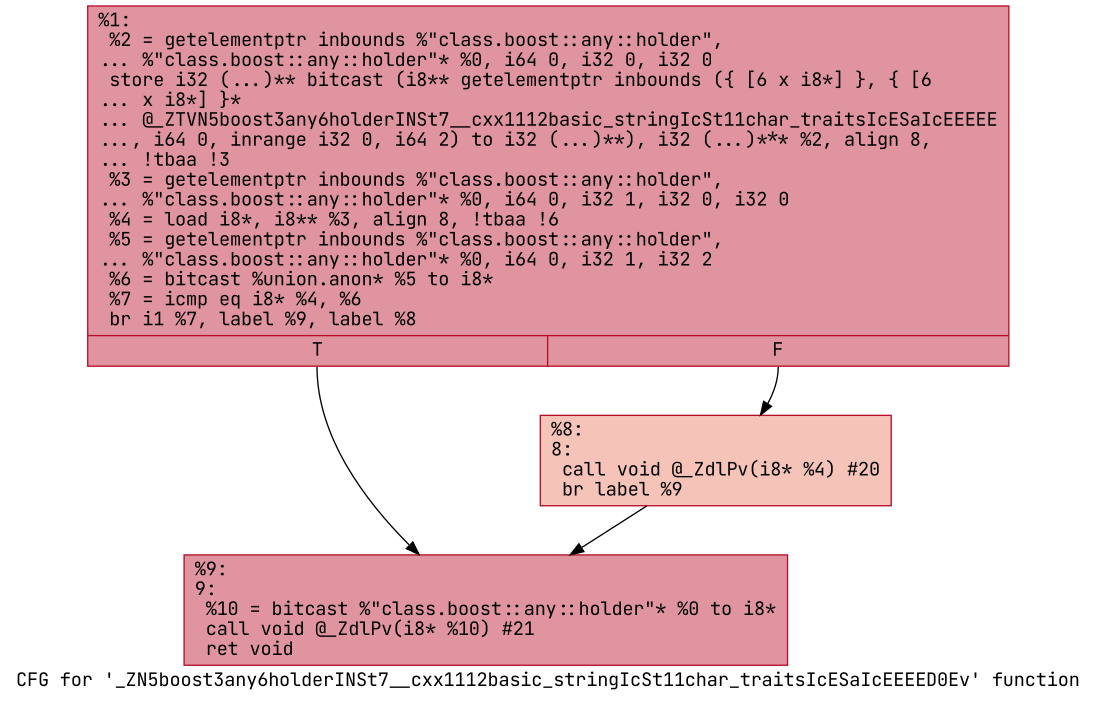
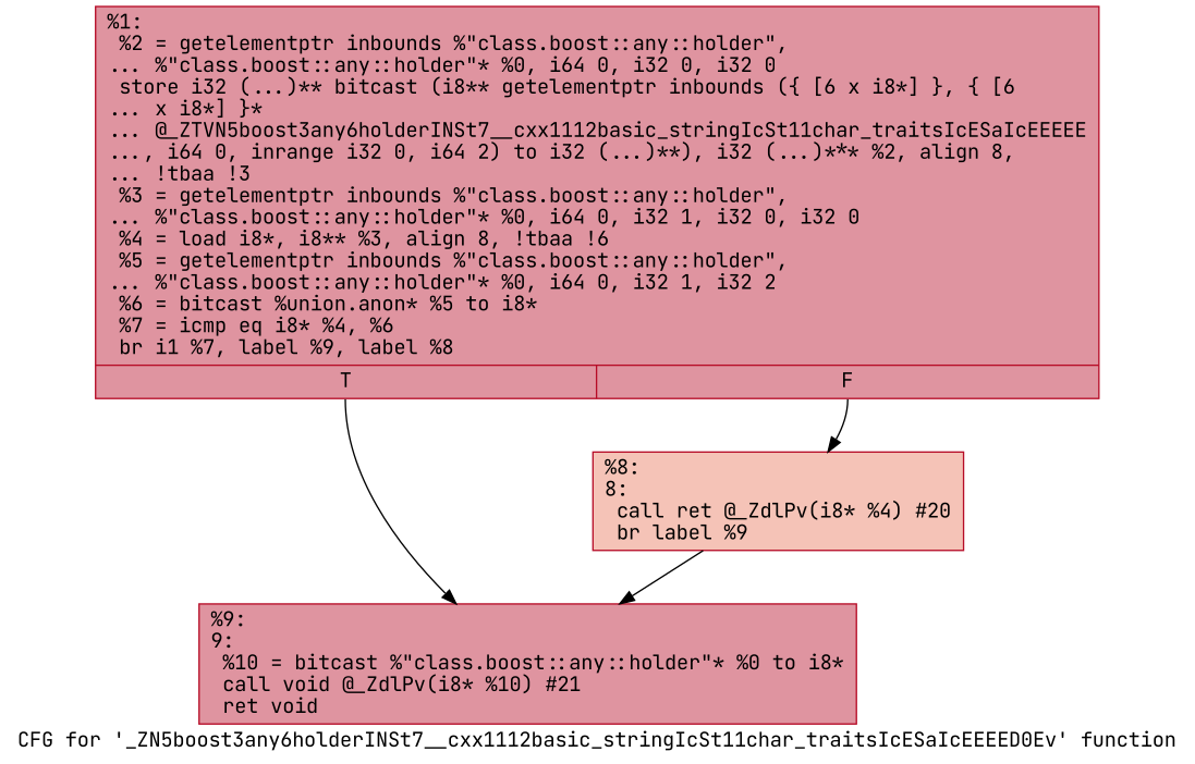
  digraph {
    label="CFG for '_ZN5boost3any6holderINSt7__cxx1112basic_stringIcSt11char_traitsIcESaIcEEEED0Ev' function"
    fontname="JetBrains Mono"
    node [color="#b70d28ff" fillcolor="#b70d2870" shape=record style=filled fontname="JetBrains Mono"]
    edge [fontname="JetBrains Mono"]
    n1 [label="{%1:\l  %2 = getelementptr inbounds %\"class.boost::any::holder\",\l... %\"class.boost::any::holder\"* %0, i64 0, i32 0, i32 0\l  store i32 (...)** bitcast (i8** getelementptr inbounds (\{ [6 x i8*] \}, \{ [6\l... x i8*] \}*\l... @_ZTVN5boost3any6holderINSt7__cxx1112basic_stringIcSt11char_traitsIcESaIcEEEEE\l..., i64 0, inrange i32 0, i64 2) to i32 (...)**), i32 (...)*** %2, align 8,\l... !tbaa !3\l  %3 = getelementptr inbounds %\"class.boost::any::holder\",\l... %\"class.boost::any::holder\"* %0, i64 0, i32 1, i32 0, i32 0\l  %4 = load i8*, i8** %3, align 8, !tbaa !6\l  %5 = getelementptr inbounds %\"class.boost::any::holder\",\l... %\"class.boost::any::holder\"* %0, i64 0, i32 1, i32 2\l  %6 = bitcast %union.anon* %5 to i8*\l  %7 = icmp eq i8* %4, %6\l  br i1 %7, label %9, label %8\l|{<s0>T|<s1>F}}"]
    n2 [label="{%9:\l9:                                                \l  %10 = bitcast %\"class.boost::any::holder\"* %0 to i8*\l  call void @_ZdlPv(i8* %10) #21\l  ret void\l}"]
-   n3 [fillcolor="#e8765c70" label="{%8:\l8:                                                \l  call void @_ZdlPv(i8* %4) #20\l  br label %9\l}"]
+   n3 [fillcolor="#e8765c70" label="{%8:\l8:                                                \l  call ret @_ZdlPv(i8* %4) #20\l  br label %9\l}"]
    n1 -> n2 [tailport=s0]
    n1 -> n3 [tailport=s1]
    n3 -> n2
  }
